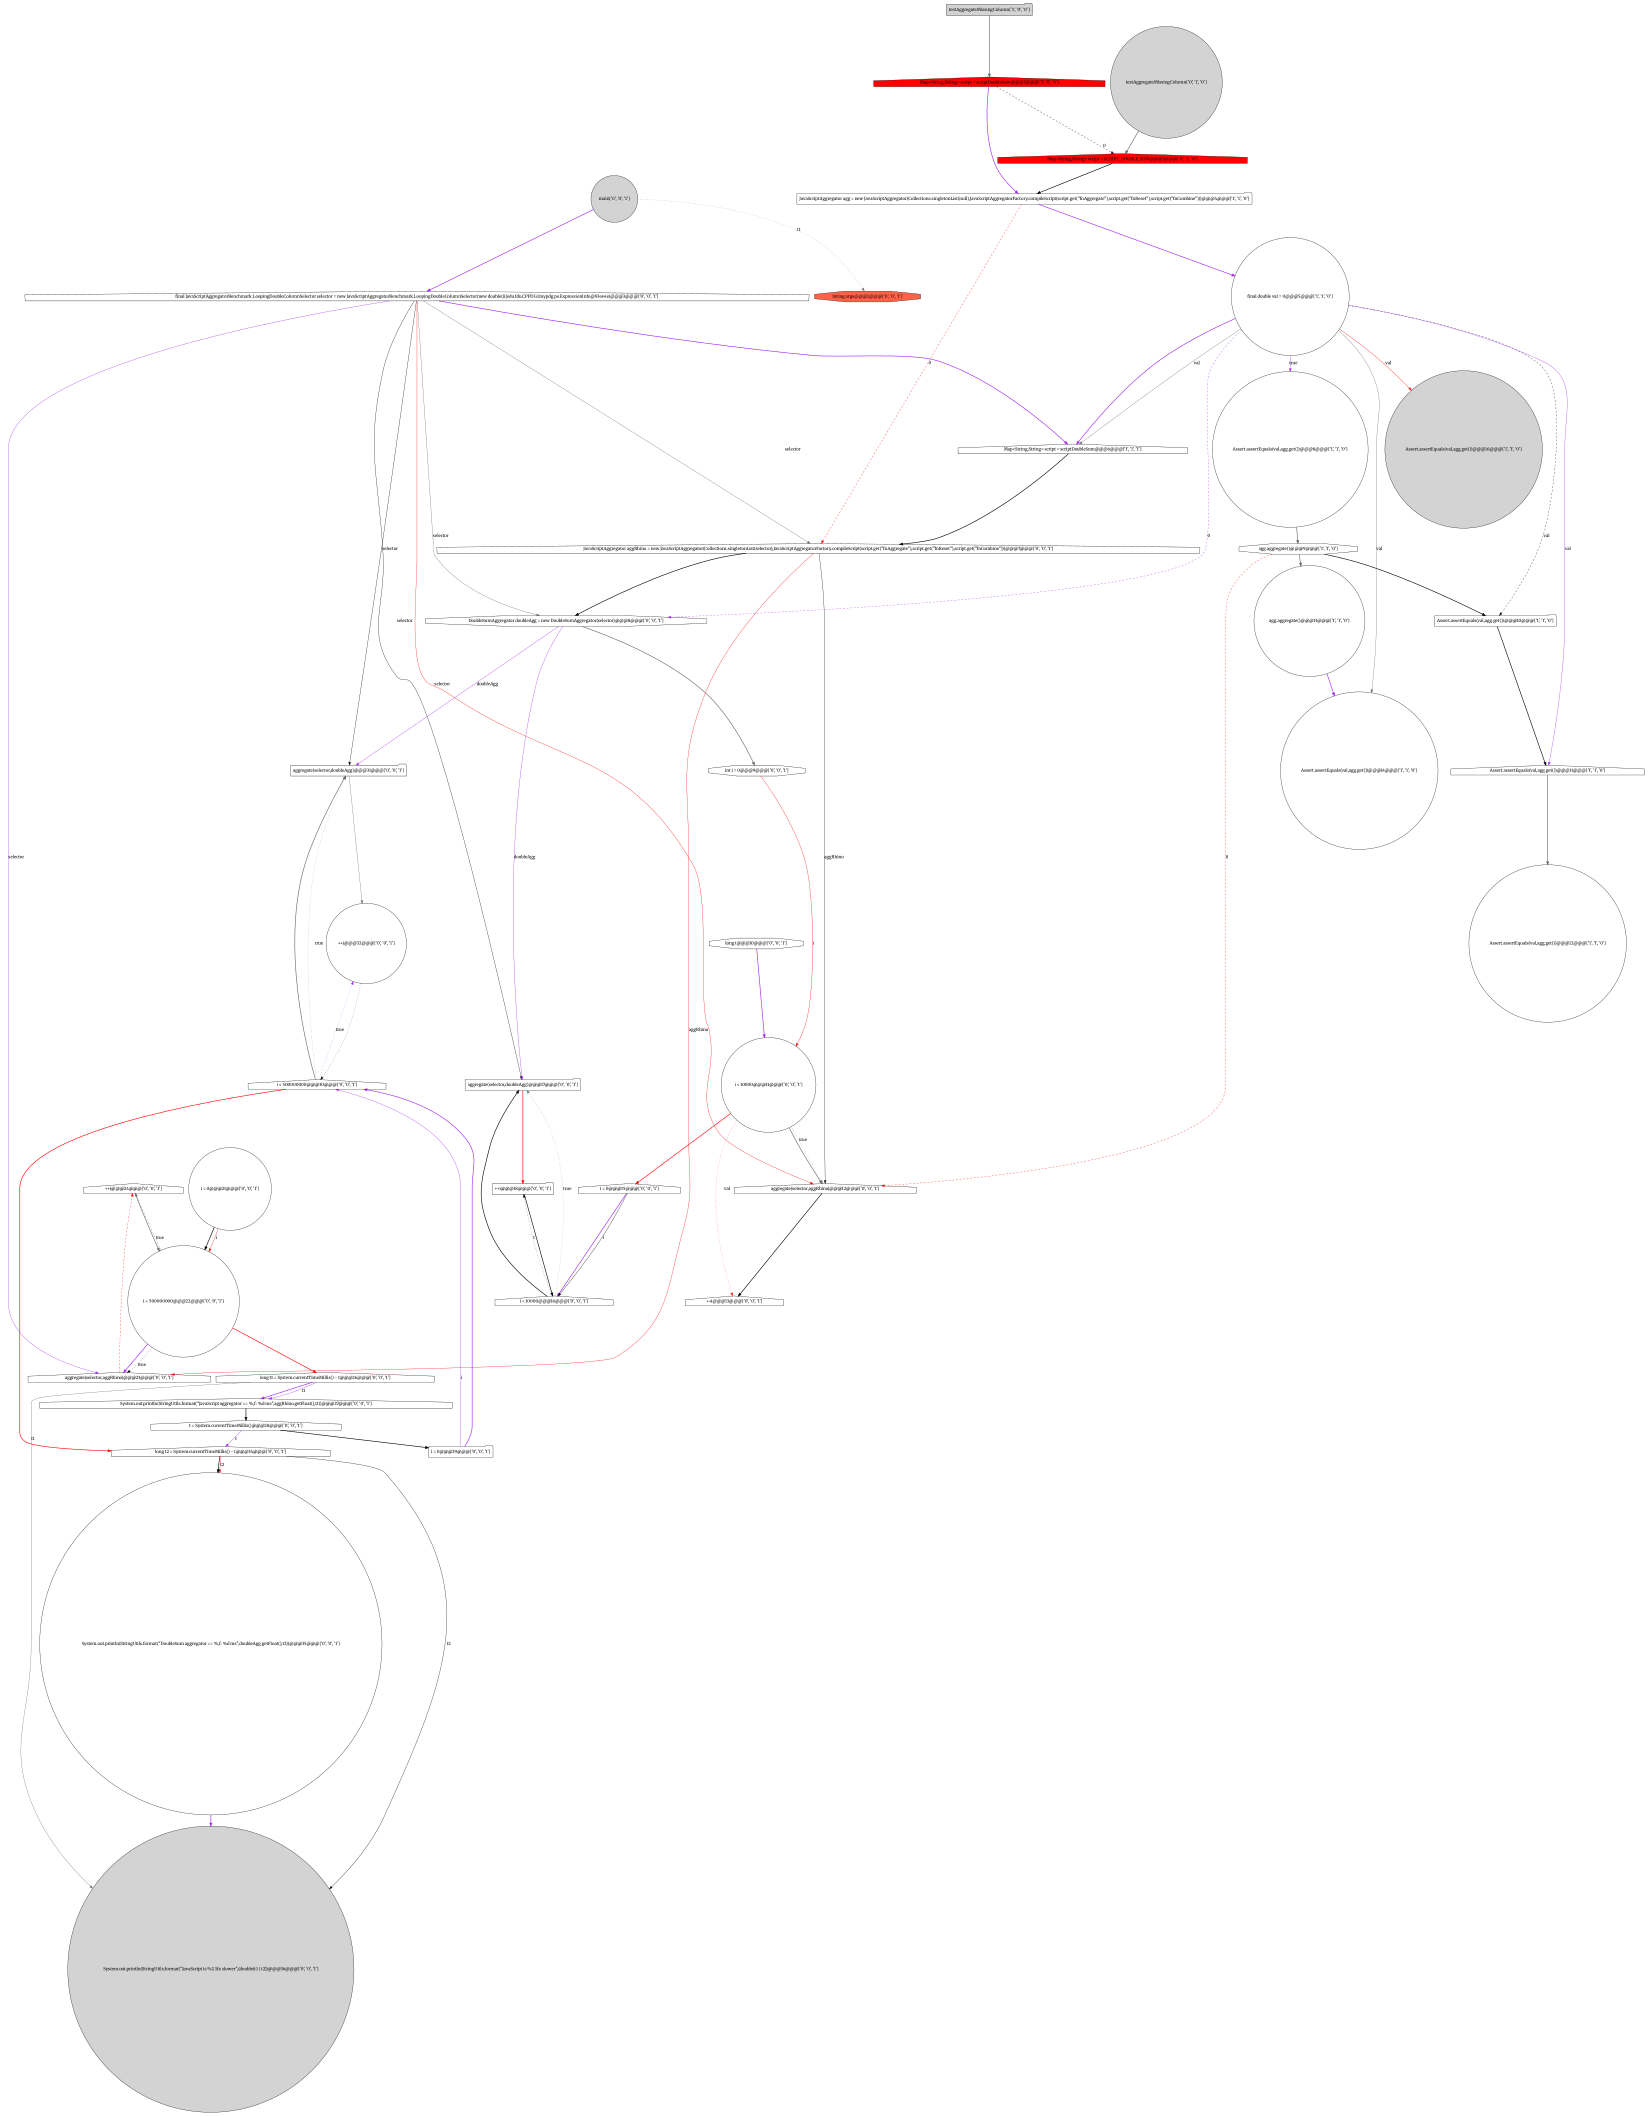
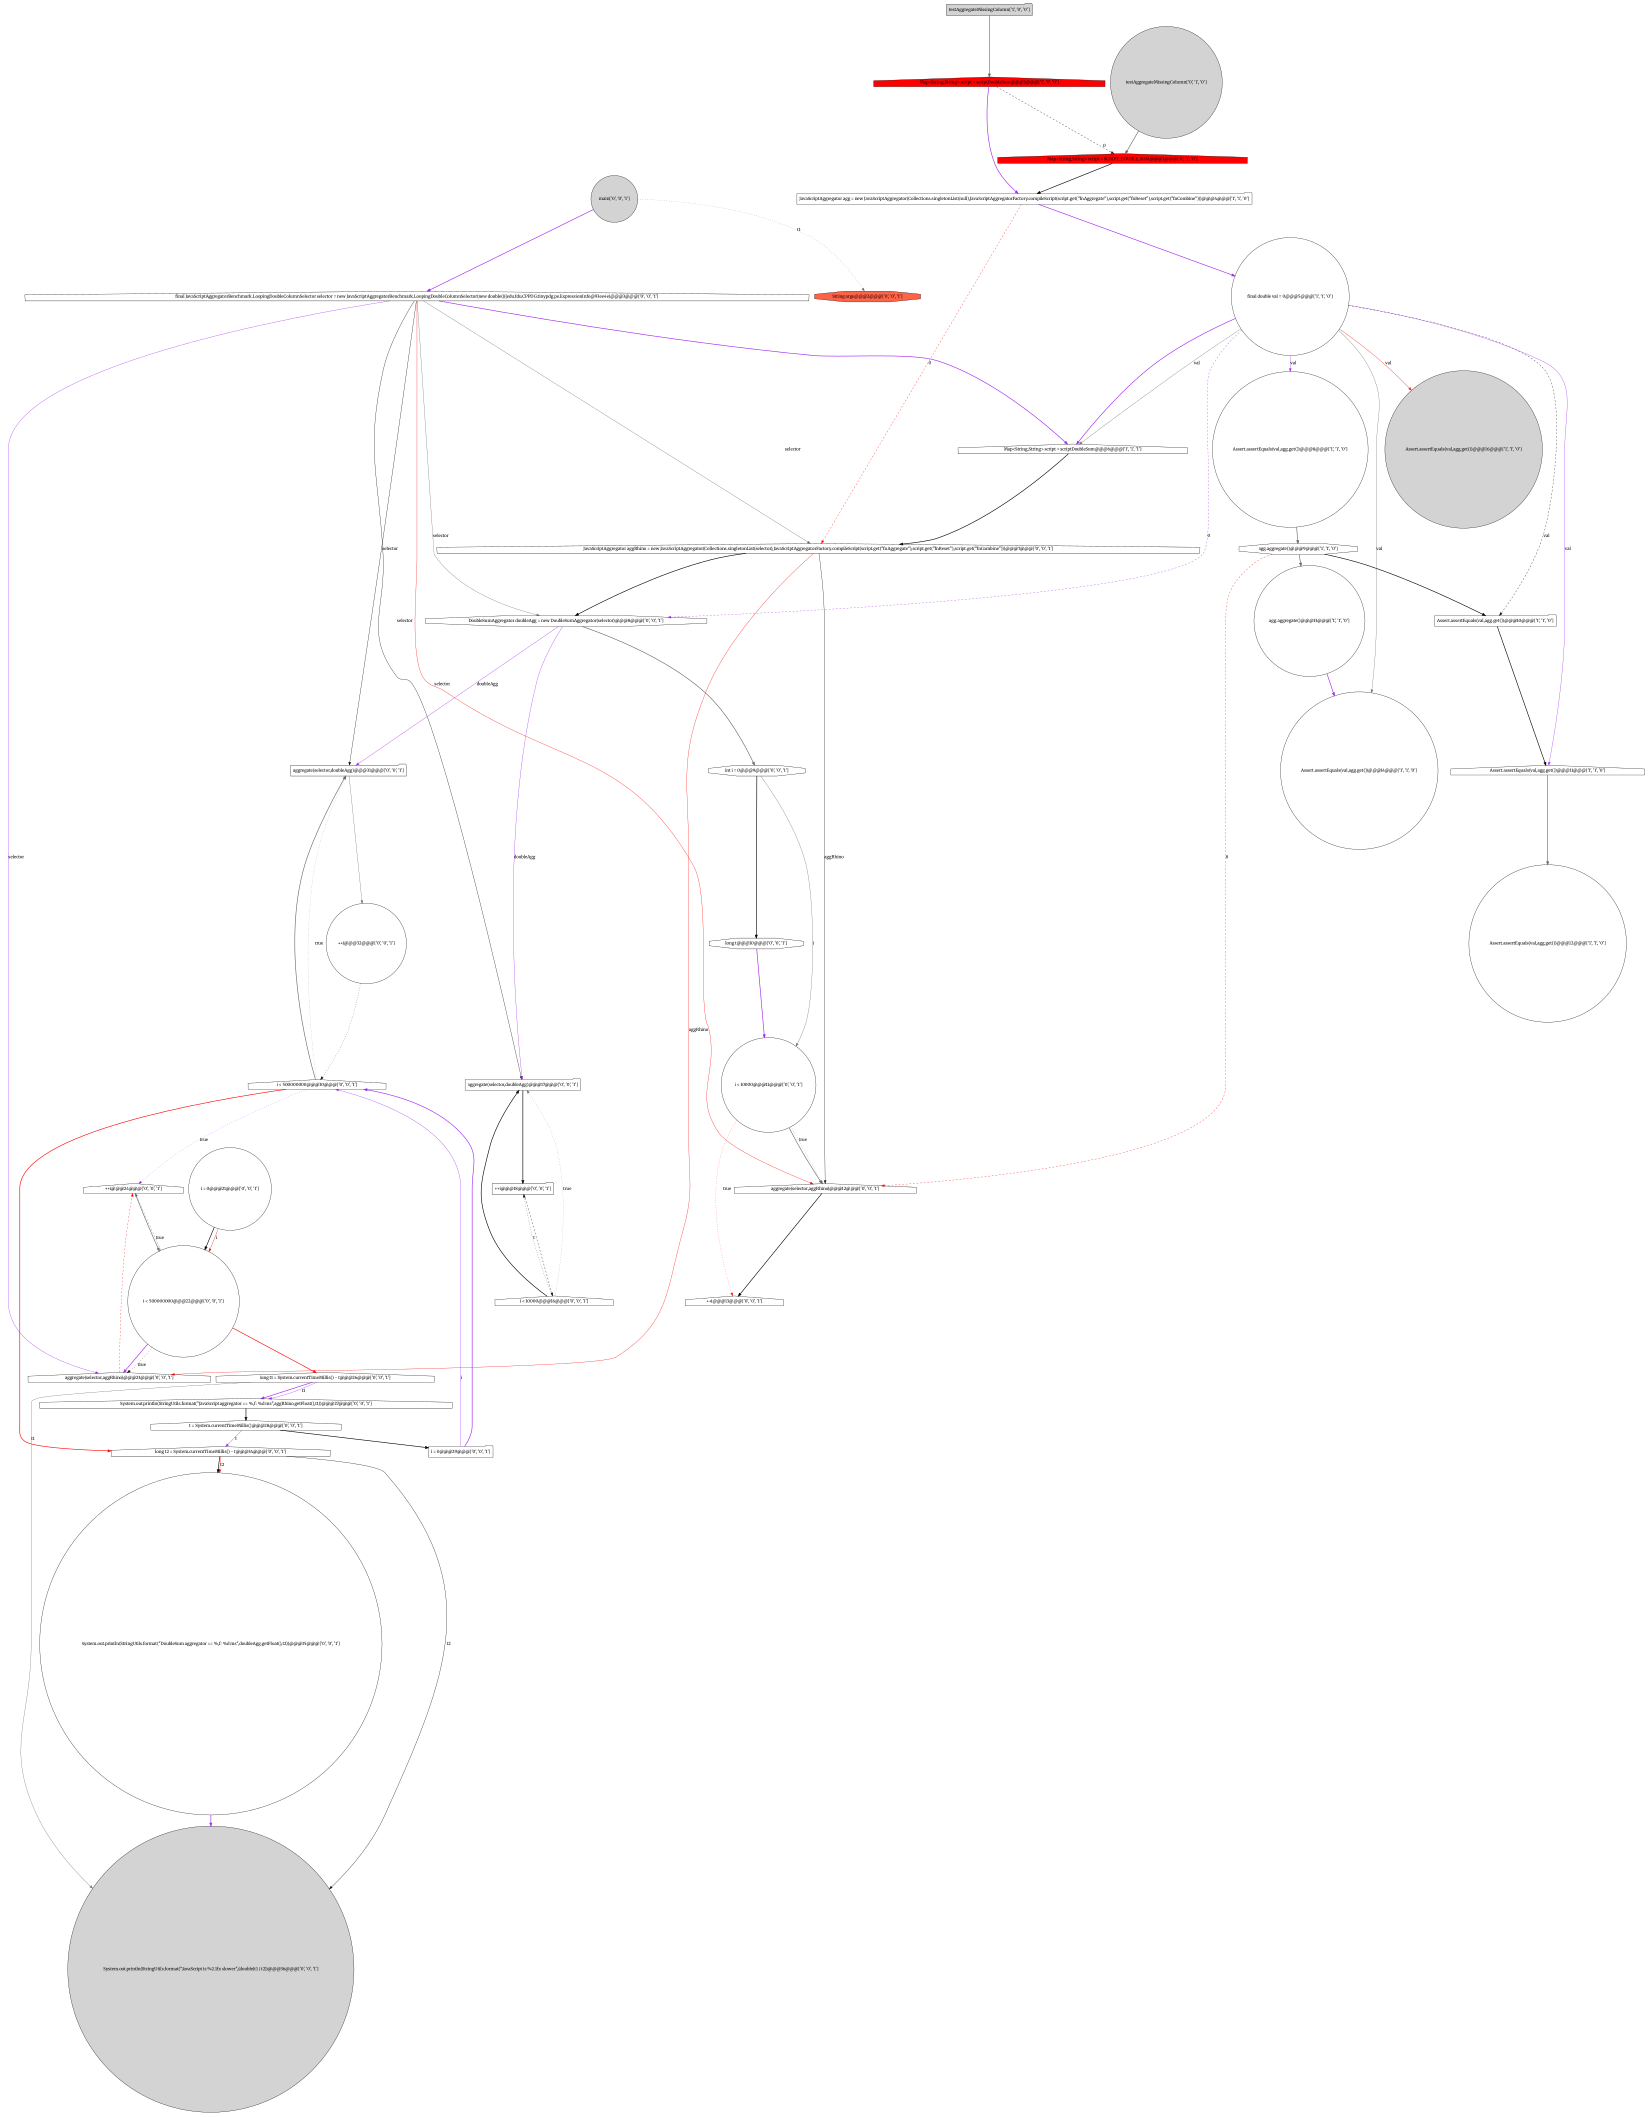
  digraph {
    fontname=Merriweather
    node [fillcolor=white fontname=Merriweather shape=house style=filled]
    edge [color=black fontname=Merriweather style=bold]
    n1 [label="aggregate(selector,doubleAgg)@@@31@@@['0', '0', '1']" shape=folder]
    n2 [label="++i@@@32@@@['0', '0', '1']" shape=circle]
    n3 [label="i < 500000000@@@30@@@['0', '0', '1']"]
    n4 [fillcolor=lightgray label="Assert.assertEquals(val,agg.get())@@@16@@@['1', '1', '0']" shape=circle]
    n5 [label="i < 500000000@@@22@@@['0', '0', '1']" shape=circle]
    n6 [label="++i@@@24@@@['0', '0', '1']"]
    n7 [label="long t1 = System.currentTimeMillis() - t@@@26@@@['0', '0', '1']"]
    n8 [label="aggregate(selector,aggRhino)@@@23@@@['0', '0', '1']"]
    n9 [fillcolor=lightgray label="System.out.println(StringUtils.format(\"JavaScript is %2.1fx slower\",(double)t1 / t2))@@@36@@@['0', '0', '1']" shape=circle]
    n10 [label="System.out.println(StringUtils.format(\"JavaScript aggregator == %,f: %d ms\",aggRhino.getFloat(),t1))@@@27@@@['0', '0', '1']"]
    n11 [label="i = 0@@@29@@@['0', '0', '1']" shape=folder]
    n12 [label="long t2 = System.currentTimeMillis() - t@@@34@@@['0', '0', '1']"]
    n13 [fillcolor=lightgray label="testAggregateMissingColumn['1', '0', '0']" shape=folder]
    n14 [fillcolor=red label="Map<String,String> script = scriptDoubleSum@@@3@@@['1', '0', '0']"]
    n15 [label="JavaScriptAggregator agg = new JavaScriptAggregator(Collections.singletonList(null),JavaScriptAggregatorFactory.compileScript(script.get(\"fnAggregate\"),script.get(\"fnReset\"),script.get(\"fnCombine\")))@@@4@@@['1', '1', '0']" shape=folder]
    n16 [fillcolor=red label="Map<String,String> script = SCRIPT_DOUBLE_SUM@@@3@@@['0', '1', '0']"]
    n17 [label="final JavaScriptAggregatorBenchmark.LoopingDoubleColumnSelector selector = new JavaScriptAggregatorBenchmark.LoopingDoubleColumnSelector(new double((((edu.fdu.CPPDG.tinypdg.pe.ExpressionInfo@93ee4e)@@@3@@@['0', '0', '1']"]
    n18 [label="aggregate(selector,doubleAgg)@@@17@@@['0', '0', '1']" shape=folder]
    n19 [label="aggregate(selector,aggRhino)@@@12@@@['0', '0', '1']"]
    n20 [label="Map<String,String> script = scriptDoubleSum@@@6@@@['1', '1', '1']"]
    n21 [label="DoubleSumAggregator doubleAgg = new DoubleSumAggregator(selector)@@@8@@@['0', '0', '1']" shape=octagon]
    n22 [label="JavaScriptAggregator aggRhino = new JavaScriptAggregator(Collections.singletonList(selector),JavaScriptAggregatorFactory.compileScript(script.get(\"fnAggregate\"),script.get(\"fnReset\"),script.get(\"fnCombine\")))@@@7@@@['0', '0', '1']"]
    n23 [label="++i@@@18@@@['0', '0', '1']" shape=folder]
    n24 [label="++i@@@13@@@['0', '0', '1']"]
    n25 [label="int i = 0@@@9@@@['0', '0', '1']" shape=octagon]
    n26 [label="i = 0@@@21@@@['0', '0', '1']" shape=circle]
    n27 [label="Assert.assertEquals(val,agg.get())@@@8@@@['1', '1', '0']" shape=circle]
    n28 [label="agg.aggregate()@@@9@@@['1', '1', '0']" shape=octagon]
    n29 [label="Assert.assertEquals(val,agg.get())@@@10@@@['1', '1', '0']" shape=folder]
    n30 [label="agg.aggregate()@@@13@@@['1', '1', '0']" shape=circle]
    n31 [fillcolor=tomato label="String args@@@2@@@['0', '0', '1']" shape=octagon]
    n32 [label="i < 10000@@@11@@@['0', '0', '1']" shape=circle]
    n33 [label="long t@@@10@@@['0', '0', '1']" shape=octagon]
-   n34 [label="i = 0@@@15@@@['0', '0', '1']"]
    n35 [label="Assert.assertEquals(val,agg.get())@@@11@@@['1', '1', '0']"]
    n36 [label="System.out.println(StringUtils.format(\"DoubleSum aggregator == %,f: %d ms\",doubleAgg.getFloat(),t2))@@@35@@@['0', '0', '1']" shape=circle]
    n37 [label="i < 10000@@@16@@@['0', '0', '1']"]
    n38 [label="t = System.currentTimeMillis()@@@28@@@['0', '0', '1']"]
    n39 [label="final double val = 0@@@5@@@['1', '1', '0']" shape=circle]
    n40 [label="Assert.assertEquals(val,agg.get())@@@14@@@['1', '1', '0']" shape=circle]
    n41 [label="Assert.assertEquals(val,agg.get())@@@12@@@['1', '1', '0']" shape=circle]
    n42 [fillcolor=lightgray label="testAggregateMissingColumn['0', '1', '0']" shape=circle]
    n43 [fillcolor=lightgray label="main['0', '0', '1']" shape=circle]
    n1 -> n2 [color=gray40 style=solid]
    n2 -> n3 [style=dotted]
    n3 -> n1 [color=gray40]
    n3 -> n1 [color=gray40 label=true style=dotted]
-   n3 -> n2 [color=purple label=true style=dotted]
+   n3 -> n6 [color=purple label=true style=dotted]
    n3 -> n12 [color=red]
    n5 -> n6 [color=gray40 label=true style=dashed]
    n5 -> n7 [color=red]
    n5 -> n8 [color=purple]
    n5 -> n8 [label=true style=dotted]
    n6 -> n5 [color=gray40]
    n7 -> n9 [color=gray40 label=t1 style=solid]
    n7 -> n10 [color=purple]
    n7 -> n10 [color=purple label=t1 style=solid]
    n8 -> n6 [color=red style=dashed]
    n10 -> n38
    n11 -> n3 [color=purple]
    n11 -> n3 [color=purple label=i style=solid]
    n12 -> n9 [label=t2 style=solid]
    n12 -> n36 [color=red label=t2 style=solid]
    n12 -> n36
    n13 -> n14 [color=gray40]
    n14 -> n15 [color=purple]
    n14 -> n16 [label=0 style=dashed]
    n15 -> n22 [color=red label=0 style=dashed]
    n15 -> n39 [color=purple]
    n16 -> n15
    n17 -> n1 [label=selector style=solid]
    n17 -> n8 [color=purple label=selector style=solid]
    n17 -> n18 [label=selector style=solid]
    n17 -> n19 [color=red label=selector style=solid]
    n17 -> n20 [color=purple]
    n17 -> n21 [color=gray40 label=selector style=solid]
    n17 -> n22 [color=gray40 label=selector style=solid]
-   n18 -> n23 [color=red]
+   n18 -> n23
    n19 -> n24
    n20 -> n22
    n21 -> n1 [color=purple label=doubleAgg style=solid]
    n21 -> n18 [color=purple label=doubleAgg style=solid]
    n21 -> n25 [color=gray40]
    n22 -> n8 [color=red label=aggRhino style=solid]
    n22 -> n19 [label=aggRhino style=solid]
    n22 -> n21
-   n23 -> n37
-   n25 -> n32 [color=red label=i style=solid]
+   n23 -> n37 [style=dashed]
+   n25 -> n32 [color=gray40 label=i style=solid]
+   n25 -> n33
    n26 -> n5
    n26 -> n5 [color=red label=i style=solid]
    n27 -> n28 [color=gray40]
    n28 -> n19 [color=red label=8 style=dashed]
    n28 -> n29
    n28 -> n30 [color=gray40]
    n29 -> n35
    n30 -> n40 [color=purple]
    n32 -> n19 [color=gray40]
    n32 -> n19 [color=gray40 label=true style=dotted]
-   n32 -> n24 [color=red label=val style=dotted]
-   n32 -> n34 [color=red]
+   n32 -> n24 [color=red label=true style=dotted]
    n33 -> n32 [color=purple]
-   n34 -> n37 [color=purple]
-   n34 -> n37 [label=i style=solid]
    n35 -> n41 [color=gray40]
    n36 -> n9 [color=purple]
    n37 -> n18
    n37 -> n18 [color=gray40 label=true style=dotted]
    n37 -> n23 [label=t style=dotted]
    n38 -> n11
    n38 -> n12 [color=purple label=t style=solid]
    n39 -> n4 [color=red label=val style=solid]
    n39 -> n20 [color=purple]
    n39 -> n20 [color=gray40 label=val style=solid]
    n39 -> n21 [color=purple label=0 style=dashed]
-   n39 -> n27 [color=purple label=true style=solid]
+   n39 -> n27 [color=purple label=val style=solid]
    n39 -> n29 [label=val style=dashed]
    n39 -> n35 [color=purple label=val style=solid]
    n39 -> n40 [color=gray40 label=val style=solid]
    n42 -> n16 [color=gray40]
    n43 -> n17 [color=purple]
    n43 -> n31 [color=gray40 label=t1 style=dotted]
  }
